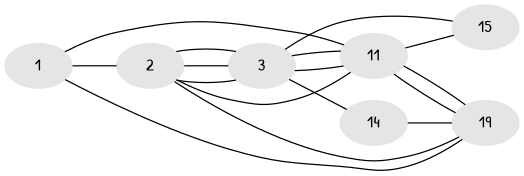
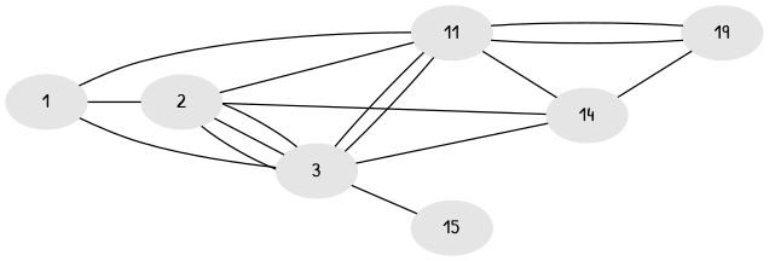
  graph {
    fontname="Patrick Hand"
    rankdir=LR
    node [color=gray90 fontname="Patrick Hand" style=filled]
    edge [fontname="Patrick Hand"]
    1 [super="+6+7"]
    2 [super="+4+16+20"]
    3 [super="+5+7+8+12+13"]
    11 [super="+17"]
    14
    15 [super="+18"]
    19 [super="+10"]
    1 -- 2
-   1 -- 19
+   1 -- 3
    1 -- 11
    2 -- 3
    2 -- 3
    2 -- 3
    2 -- 11
-   2 -- 19
+   2 -- 14
    3 -- 11
    3 -- 11
    3 -- 14
    3 -- 15
-   11 -- 15
+   11 -- 14
    11 -- 19
    11 -- 19
    14 -- 19
  }
